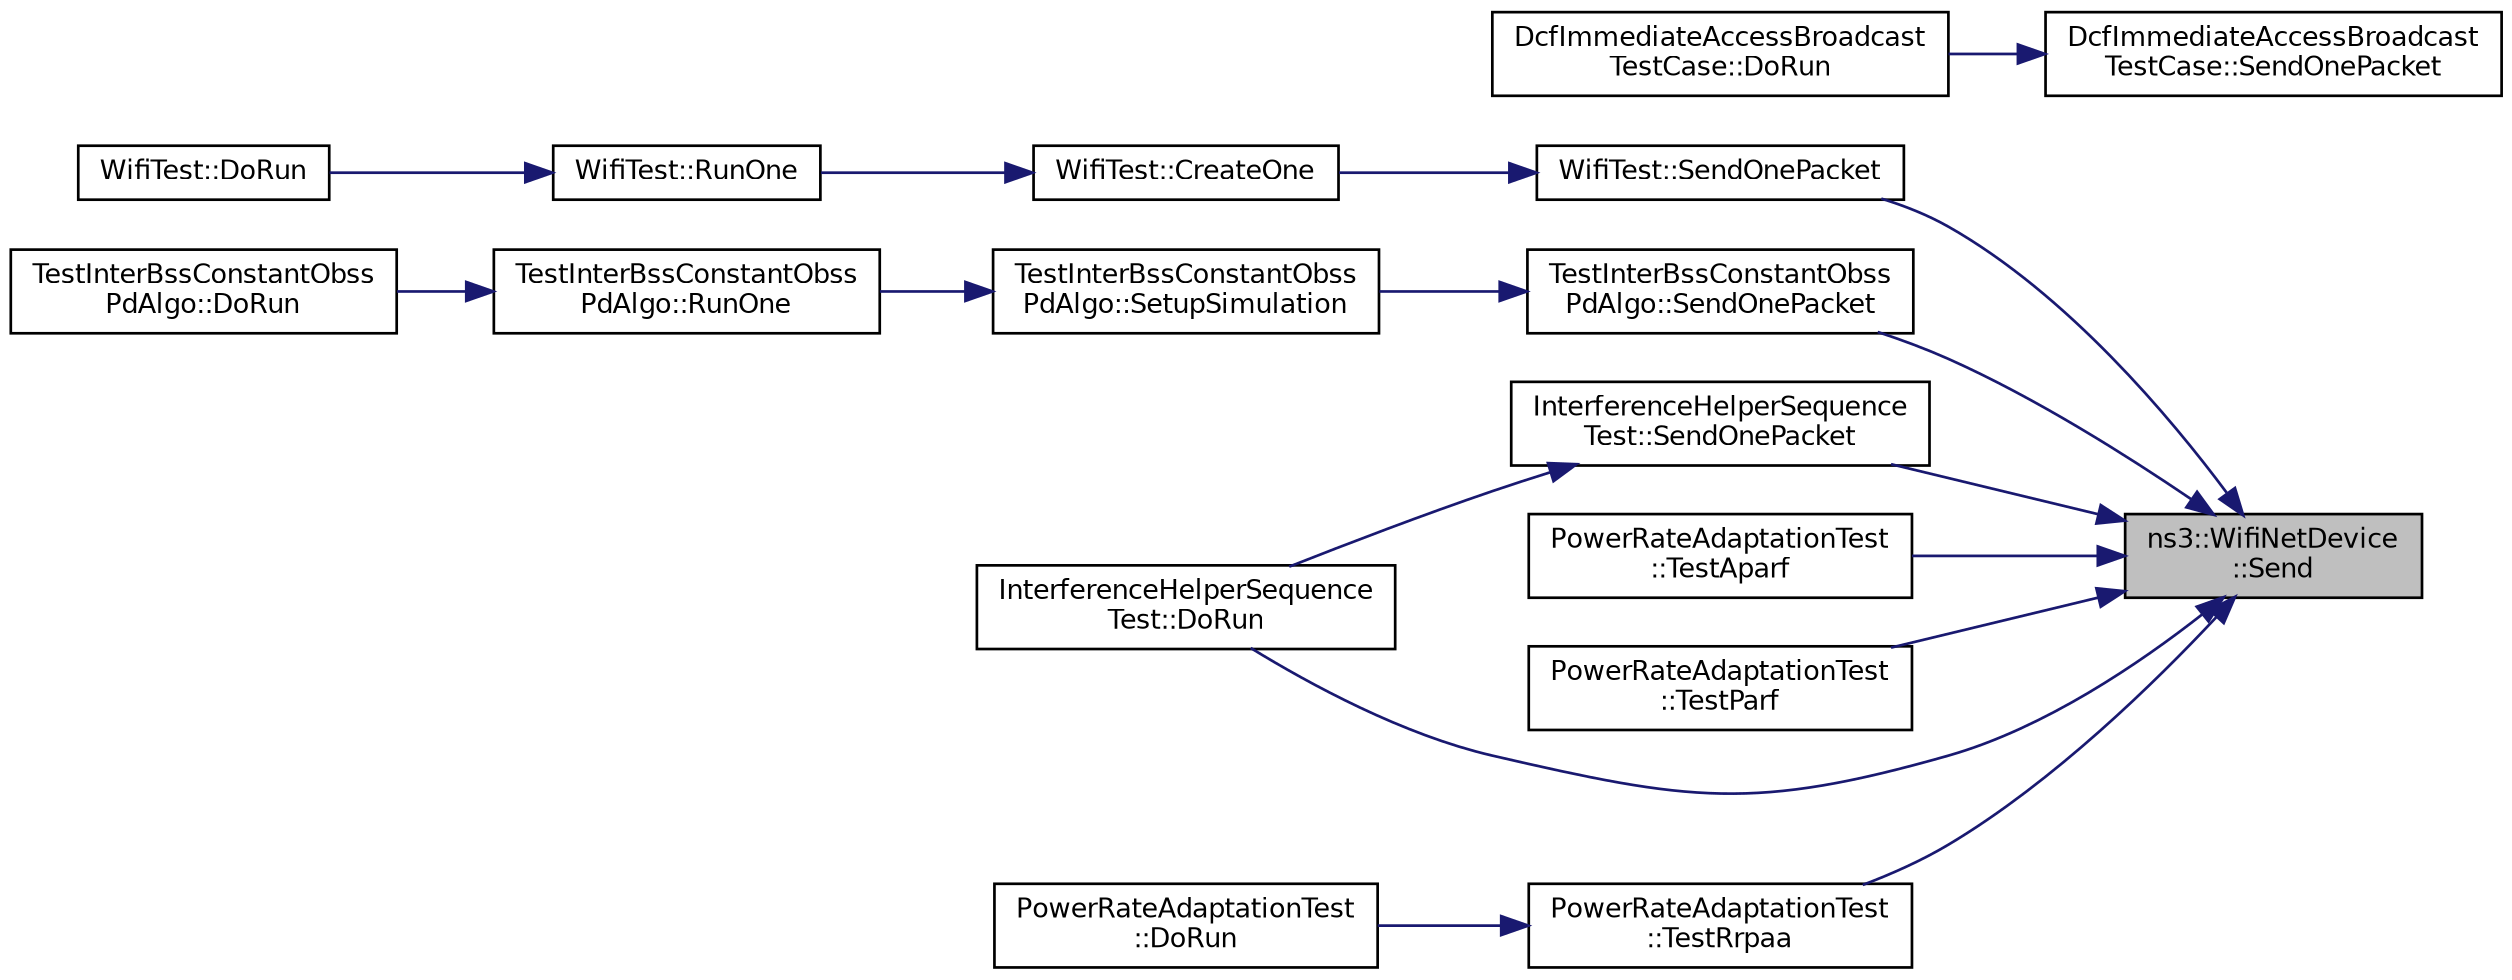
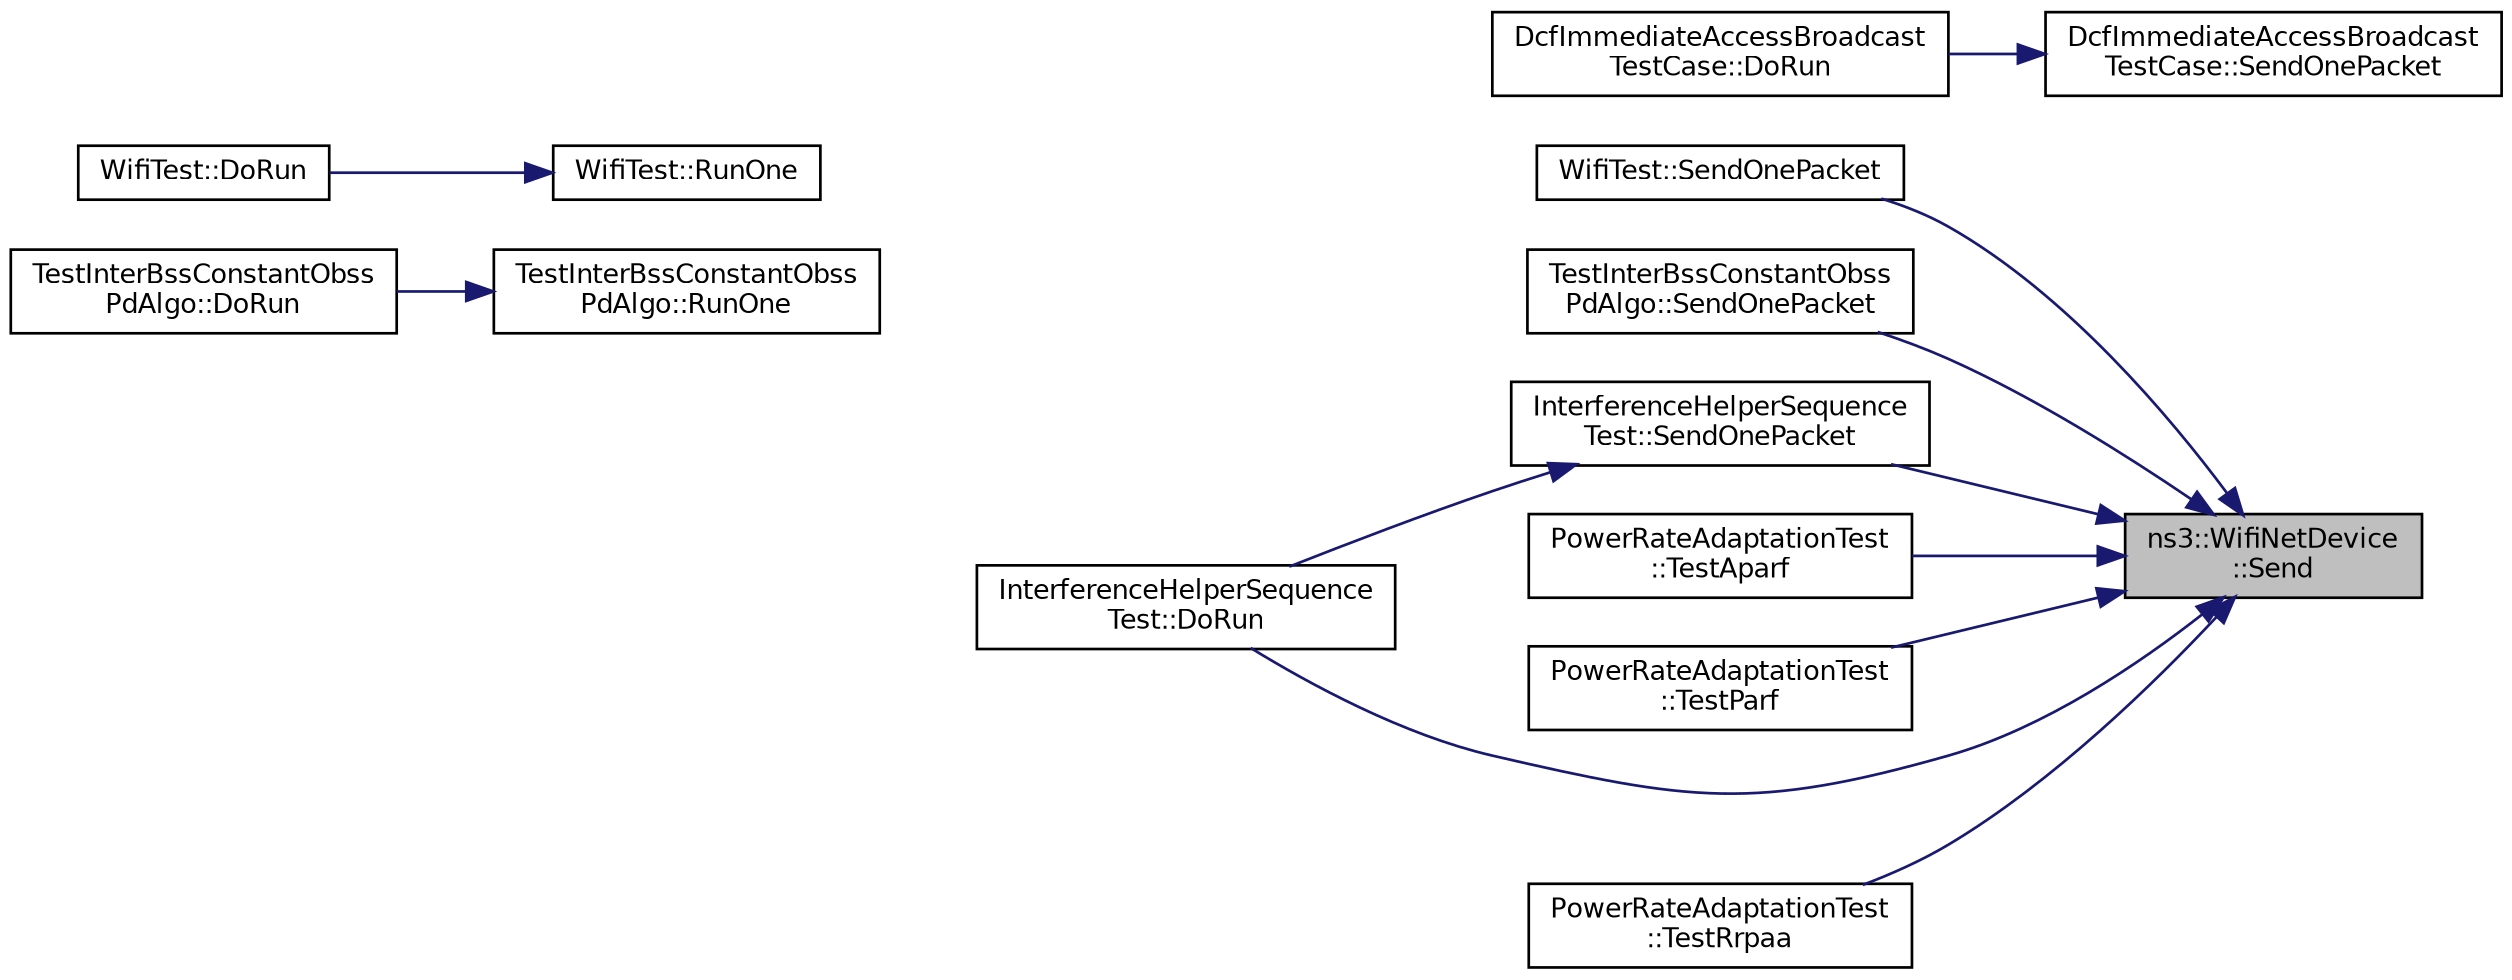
  digraph {
    rankdir=RL
    node [color=black fillcolor=white fontname=Helvetica fontsize=10 shape=record style=filled]
    edge [color=midnightblue dir=back fontname=Helvetica fontsize=10 labelfontname=Helvetica labelfontsize=10 style=solid]
    n1 [fillcolor=grey75 fontcolor=black height=0.2 label="ns3::WifiNetDevice\l::Send" width=0.4]
    n2 [height=0.2 label="WifiTest::SendOnePacket" width=0.4]
    n3 [height=0.2 label="InterferenceHelperSequence\lTest::SendOnePacket" width=0.4]
    n4 [height=0.2 label="TestInterBssConstantObss\lPdAlgo::SendOnePacket" width=0.4]
    n5 [height=0.2 label="PowerRateAdaptationTest\l::TestAparf" width=0.4]
    n6 [height=0.2 label="PowerRateAdaptationTest\l::TestParf" width=0.4]
    n7 [height=0.2 label="PowerRateAdaptationTest\l::TestRrpaa" width=0.4]
    n8 [height=0.2 label="InterferenceHelperSequence\lTest::DoRun" width=0.4]
-   n9 [height=0.2 label="WifiTest::CreateOne" width=0.4]
    n10 [height=0.2 label="DcfImmediateAccessBroadcast\lTestCase::SendOnePacket" width=0.4]
    n11 [height=0.2 label="DcfImmediateAccessBroadcast\lTestCase::DoRun" width=0.4]
-   n12 [height=0.2 label="TestInterBssConstantObss\lPdAlgo::SetupSimulation" width=0.4]
-   n13 [height=0.2 label="PowerRateAdaptationTest\l::DoRun" width=0.4]
    n14 [height=0.2 label="WifiTest::RunOne" width=0.4]
    n15 [height=0.2 label="WifiTest::DoRun" width=0.4]
    n16 [height=0.2 label="TestInterBssConstantObss\lPdAlgo::RunOne" width=0.4]
    n17 [height=0.2 label="TestInterBssConstantObss\lPdAlgo::DoRun" width=0.4]
    n1 -> n2
    n1 -> n3
    n1 -> n4
    n1 -> n5
    n1 -> n6
    n1 -> n7
    n1 -> n8
-   n2 -> n9
    n3 -> n8
-   n4 -> n12
-   n7 -> n13
-   n9 -> n14
    n10 -> n11
-   n12 -> n16
    n14 -> n15
    n16 -> n17
  }
